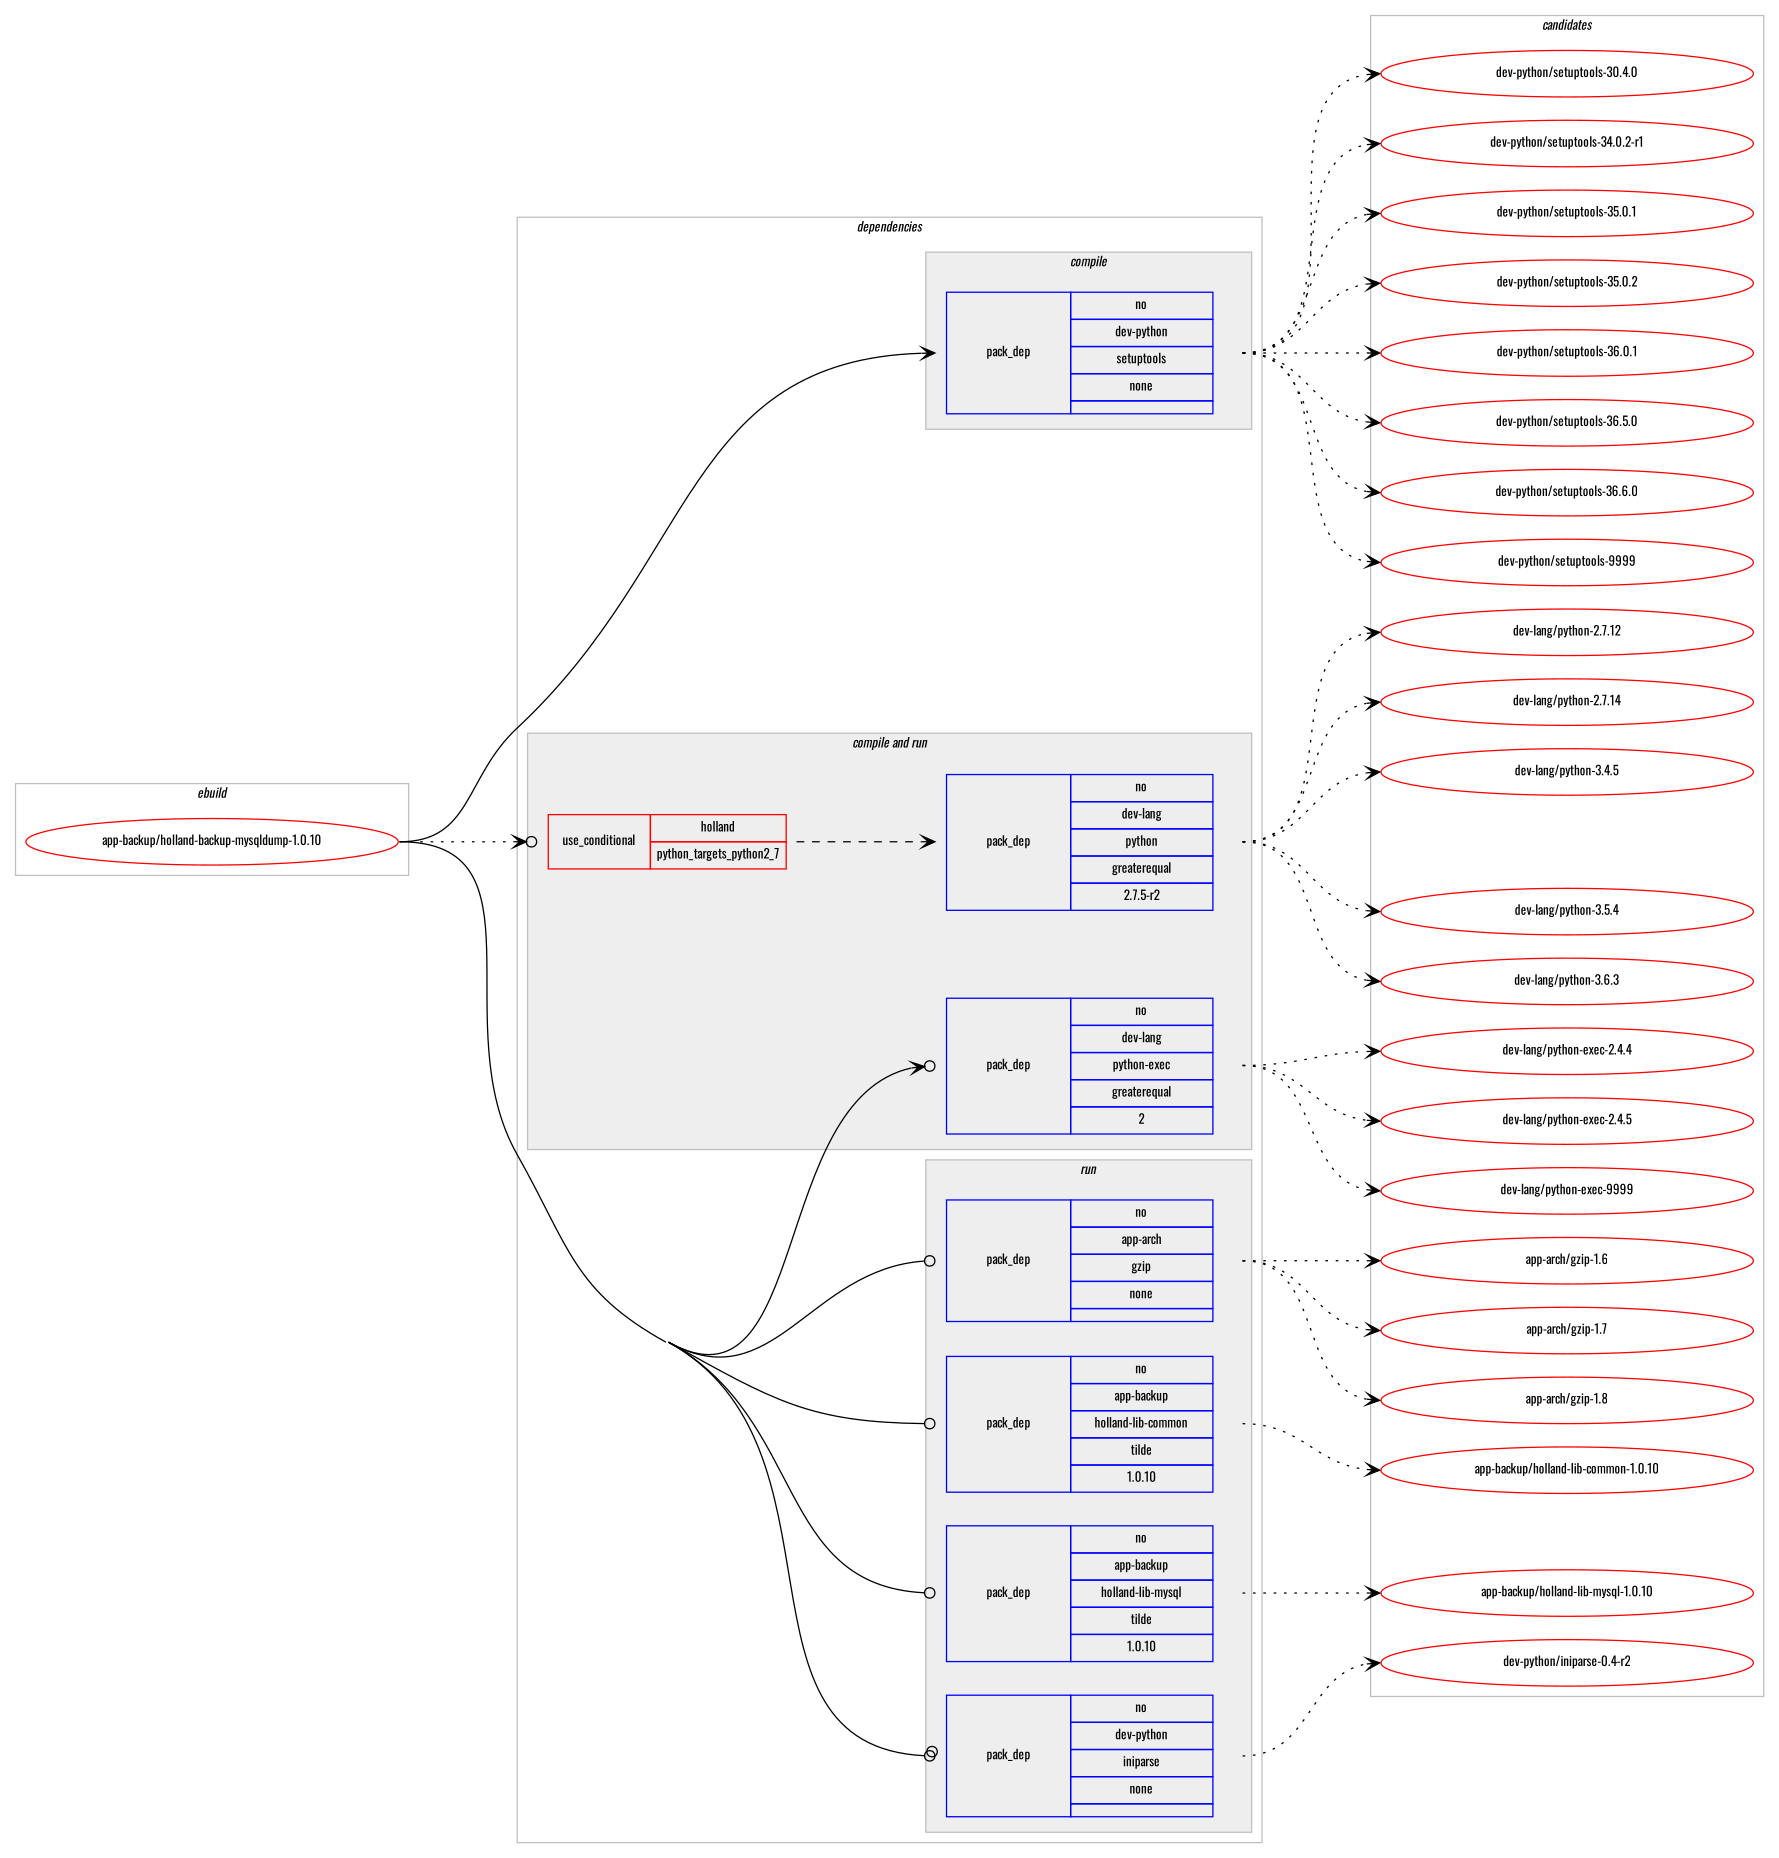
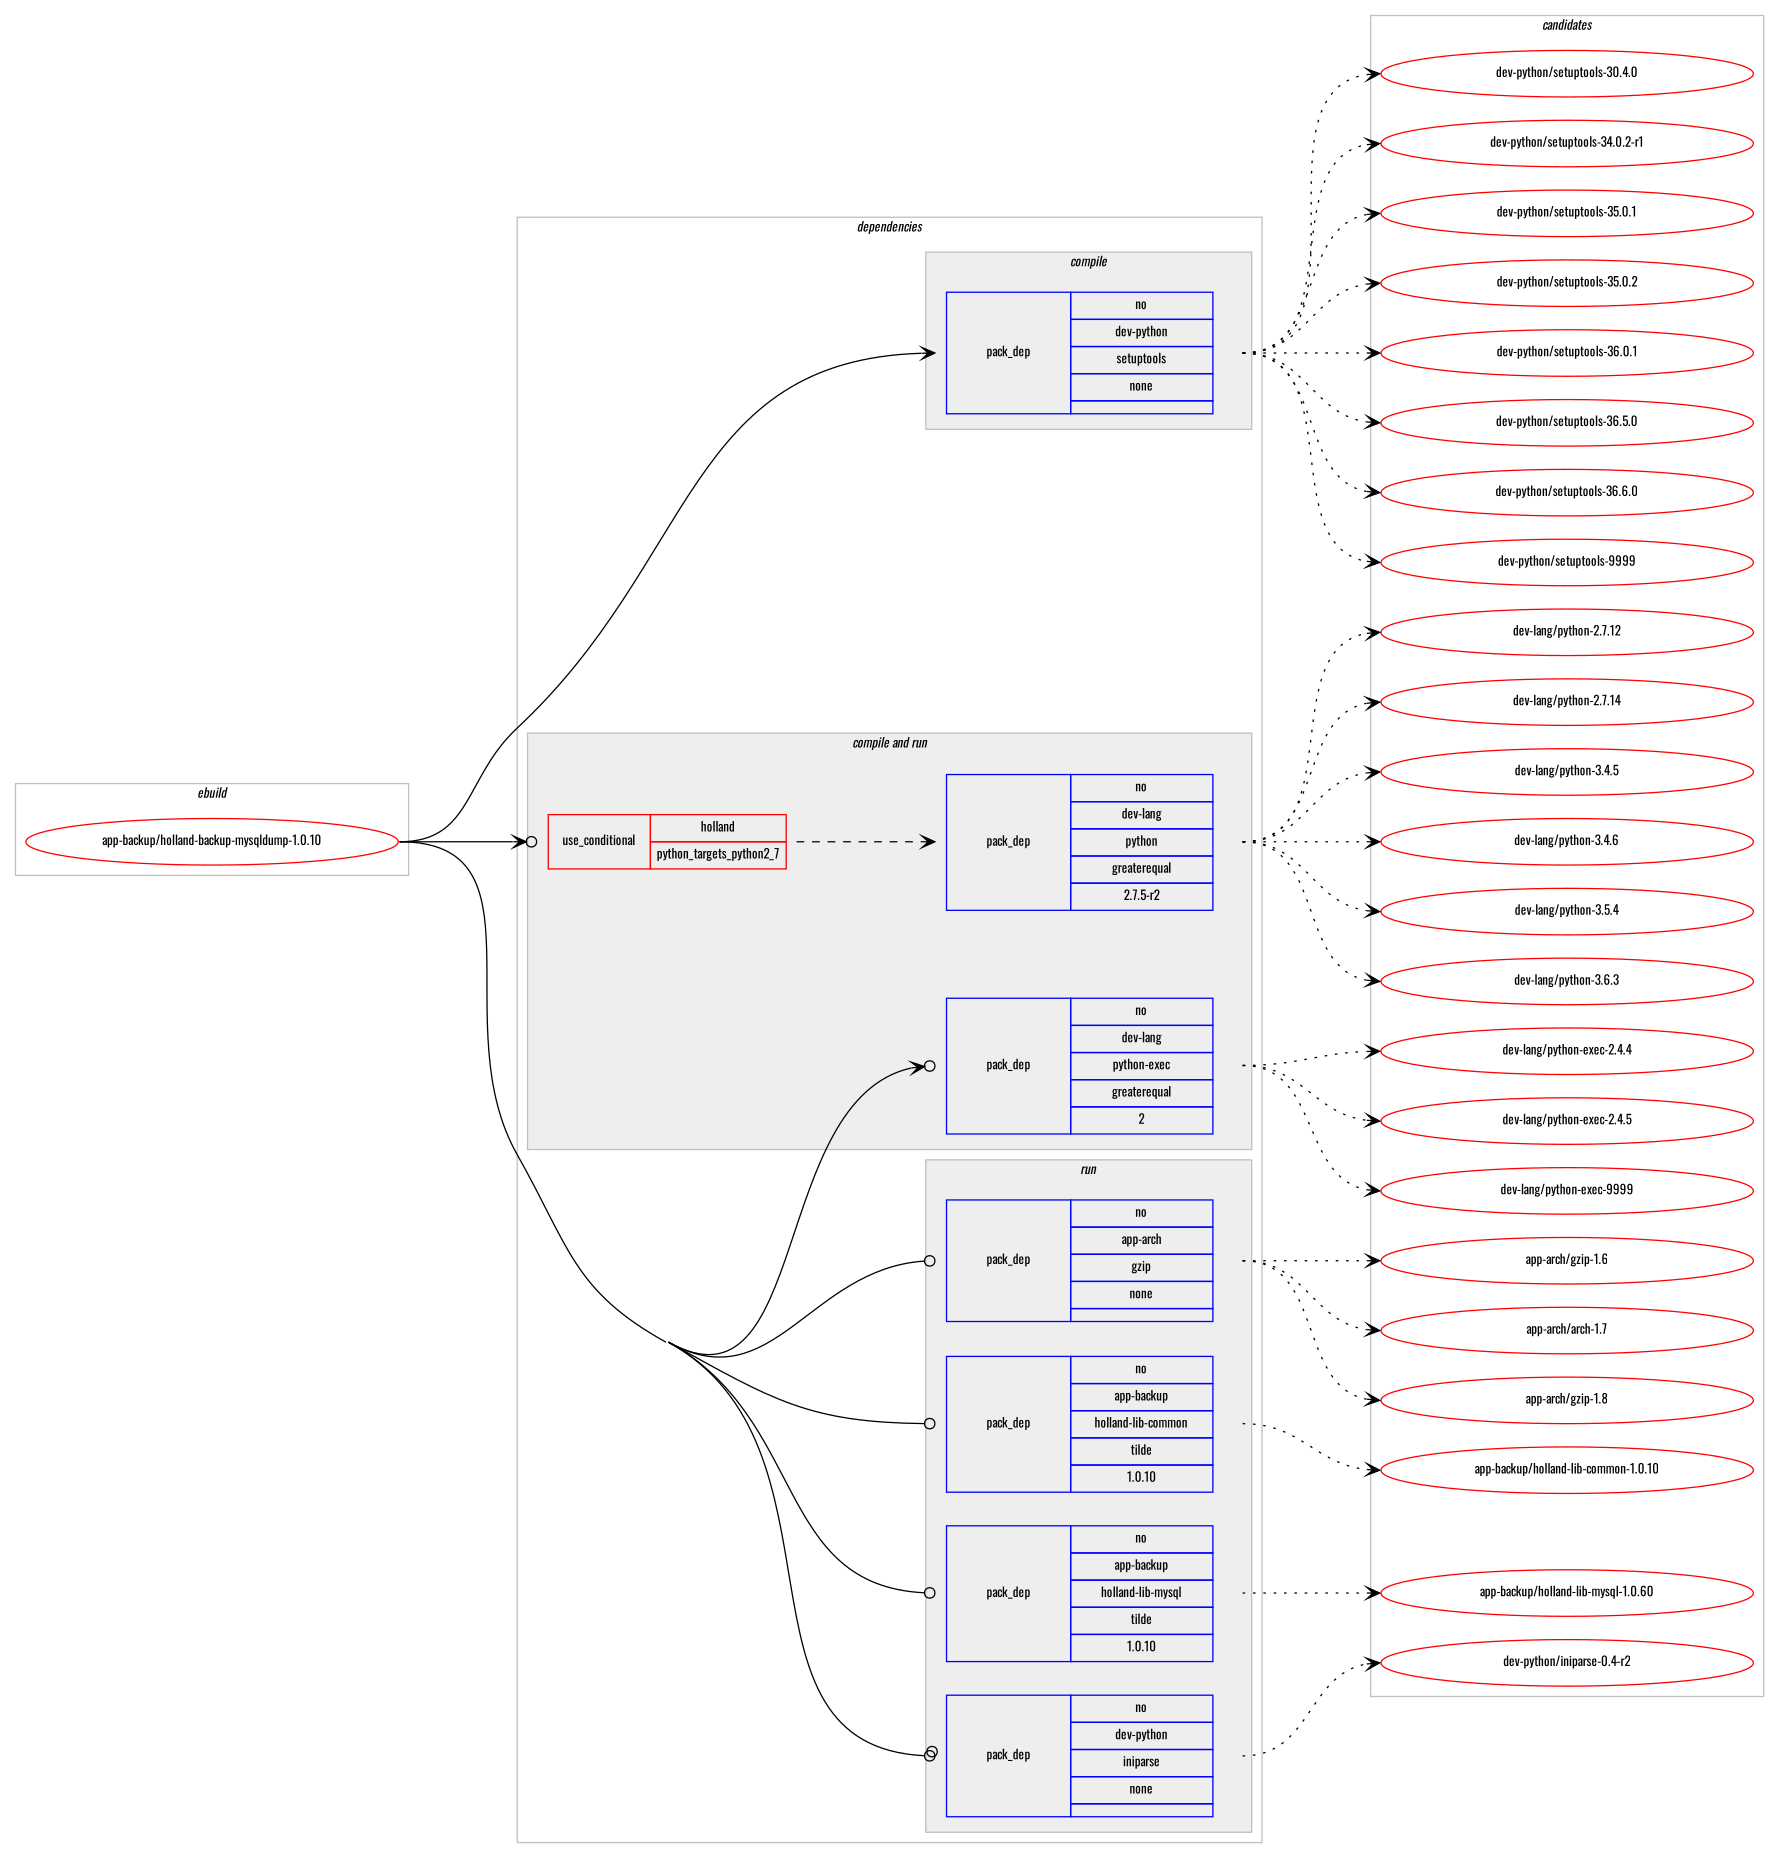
  digraph {
    compound=true
    concentrate=true
    fontname=Oswald
    fontsize=10
    newrank=true
    rankdir=LR
    ranksep=1.5
    node [color=red fontname=Oswald fontsize=10]
    edge [arrowhead=vee fontname=Oswald headport=w style=dotted tailport=e weight=100]
    n1 [label="app-backup/holland-backup-mysqldump-1.0.10" width=4]
    n2 [color=blue label=<<TABLE BORDER="0" CELLBORDER="1" CELLSPACING="0" CELLPADDING="4" WIDTH="220"><TR><TD ROWSPAN="6" CELLPADDING="30">pack_dep</TD></TR><TR><TD WIDTH="110">no</TD></TR><TR><TD>dev-python</TD></TR><TR><TD>setuptools</TD></TR><TR><TD>none</TD></TR><TR><TD></TD></TR></TABLE>> shape=none]
    n3 [color=blue label=<<TABLE BORDER="0" CELLBORDER="1" CELLSPACING="0" CELLPADDING="4" WIDTH="220"><TR><TD ROWSPAN="6" CELLPADDING="30">pack_dep</TD></TR><TR><TD WIDTH="110">no</TD></TR><TR><TD>dev-lang</TD></TR><TR><TD>python</TD></TR><TR><TD>greaterequal</TD></TR><TR><TD>2.7.5-r2</TD></TR></TABLE>> shape=none]
    n4 [label=<<TABLE BORDER="0" CELLBORDER="1" CELLSPACING="0" CELLPADDING="4"><TR><TD ROWSPAN="3" CELLPADDING="10">use_conditional</TD></TR><TR><TD>holland</TD></TR><TR><TD>python_targets_python2_7</TD></TR></TABLE>> shape=none]
    n5 [color=blue label=<<TABLE BORDER="0" CELLBORDER="1" CELLSPACING="0" CELLPADDING="4" WIDTH="220"><TR><TD ROWSPAN="6" CELLPADDING="30">pack_dep</TD></TR><TR><TD WIDTH="110">no</TD></TR><TR><TD>dev-lang</TD></TR><TR><TD>python-exec</TD></TR><TR><TD>greaterequal</TD></TR><TR><TD>2</TD></TR></TABLE>> shape=none]
    n6 [color=blue label=<<TABLE BORDER="0" CELLBORDER="1" CELLSPACING="0" CELLPADDING="4" WIDTH="220"><TR><TD ROWSPAN="6" CELLPADDING="30">pack_dep</TD></TR><TR><TD WIDTH="110">no</TD></TR><TR><TD>app-arch</TD></TR><TR><TD>gzip</TD></TR><TR><TD>none</TD></TR><TR><TD></TD></TR></TABLE>> shape=none]
    n7 [color=blue label=<<TABLE BORDER="0" CELLBORDER="1" CELLSPACING="0" CELLPADDING="4" WIDTH="220"><TR><TD ROWSPAN="6" CELLPADDING="30">pack_dep</TD></TR><TR><TD WIDTH="110">no</TD></TR><TR><TD>app-backup</TD></TR><TR><TD>holland-lib-common</TD></TR><TR><TD>tilde</TD></TR><TR><TD>1.0.10</TD></TR></TABLE>> shape=none]
    n8 [color=blue label=<<TABLE BORDER="0" CELLBORDER="1" CELLSPACING="0" CELLPADDING="4" WIDTH="220"><TR><TD ROWSPAN="6" CELLPADDING="30">pack_dep</TD></TR><TR><TD WIDTH="110">no</TD></TR><TR><TD>app-backup</TD></TR><TR><TD>holland-lib-mysql</TD></TR><TR><TD>tilde</TD></TR><TR><TD>1.0.10</TD></TR></TABLE>> shape=none]
    n9 [color=blue label=<<TABLE BORDER="0" CELLBORDER="1" CELLSPACING="0" CELLPADDING="4" WIDTH="220"><TR><TD ROWSPAN="6" CELLPADDING="30">pack_dep</TD></TR><TR><TD WIDTH="110">no</TD></TR><TR><TD>dev-python</TD></TR><TR><TD>iniparse</TD></TR><TR><TD>none</TD></TR><TR><TD></TD></TR></TABLE>> shape=none]
    n10 [label="dev-python/setuptools-30.4.0" width=4]
    n11 [label="dev-python/setuptools-34.0.2-r1" width=4]
    n12 [label="dev-python/setuptools-35.0.1" width=4]
    n13 [label="dev-python/setuptools-35.0.2" width=4]
    n14 [label="dev-python/setuptools-36.0.1" width=4]
    n15 [label="dev-python/setuptools-36.5.0" width=4]
    n16 [label="dev-python/setuptools-36.6.0" width=4]
    n17 [label="dev-python/setuptools-9999" width=4]
    n18 [label="dev-lang/python-2.7.12" width=4]
    n19 [label="dev-lang/python-2.7.14" width=4]
    n20 [label="dev-lang/python-3.4.5" width=4]
+   n21 [label="dev-lang/python-3.4.6" width=4]
    n22 [label="dev-lang/python-3.5.4" width=4]
    n23 [label="dev-lang/python-3.6.3" width=4]
    n24 [label="dev-lang/python-exec-2.4.4" width=4]
    n25 [label="dev-lang/python-exec-2.4.5" width=4]
    n26 [label="dev-lang/python-exec-9999" width=4]
    n27 [label="app-arch/gzip-1.6" width=4]
-   n28 [label="app-arch/gzip-1.7" width=4]
+   n28 [label="app-arch/arch-1.7" width=4]
    n29 [label="app-arch/gzip-1.8" width=4]
    n30 [label="app-backup/holland-lib-common-1.0.10" width=4]
-   n31 [label="app-backup/holland-lib-mysql-1.0.10" width=4]
+   n31 [label="app-backup/holland-lib-mysql-1.0.60" width=4]
    n32 [label="dev-python/iniparse-0.4-r2" width=4]
    subgraph cluster_1 {
      color=gray
      label=<<i>ebuild</i>>
      rank=same
      n1
    }
    subgraph cluster_2 {
      color=gray
      label=<<i>dependencies</i>>
      subgraph cluster_3 {
        color=gray
        fillcolor="#eeeeee"
        label=<<i>compile</i>>
        style=filled
        subgraph sub_4 {
          color=gray
          fillcolor="#eeeeee"
          label=<<i>compile</i>>
          style=filled
          n2
        }
      }
      subgraph cluster_5 {
        color=gray
        fillcolor="#eeeeee"
        label=<<i>compile and run</i>>
        style=filled
        subgraph sub_6 {
          color=gray
          fillcolor="#eeeeee"
          label=<<i>compile and run</i>>
          style=filled
          n4
          subgraph sub_7 {
            color=gray
            fillcolor="#eeeeee"
            label=<<i>compile and run</i>>
            style=filled
            n3
          }
        }
        subgraph sub_8 {
          color=gray
          fillcolor="#eeeeee"
          label=<<i>compile and run</i>>
          style=filled
          n5
        }
      }
      subgraph cluster_9 {
        color=gray
        fillcolor="#eeeeee"
        label=<<i>run</i>>
        style=filled
        subgraph sub_10 {
          color=gray
          fillcolor="#eeeeee"
          label=<<i>run</i>>
          style=filled
          n6
        }
        subgraph sub_11 {
          color=gray
          fillcolor="#eeeeee"
          label=<<i>run</i>>
          style=filled
          n7
        }
        subgraph sub_12 {
          color=gray
          fillcolor="#eeeeee"
          label=<<i>run</i>>
          style=filled
          n8
        }
        subgraph sub_13 {
          color=gray
          fillcolor="#eeeeee"
          label=<<i>run</i>>
          style=filled
          n9
        }
      }
    }
    subgraph cluster_14 {
      color=gray
      label=<<i>candidates</i>>
      rank=same
      subgraph sub_15 {
        color=black
        label=<<i>candidates</i>>
        nodesep=1
        rank=same
        n10
        n11
        n12
        n13
        n14
        n15
        n16
        n17
      }
      subgraph sub_16 {
        color=black
        label=<<i>candidates</i>>
        nodesep=1
        rank=same
        n18
        n19
        n20
+       n21
        n22
        n23
      }
      subgraph sub_17 {
        color=black
        label=<<i>candidates</i>>
        nodesep=1
        rank=same
        n24
        n25
        n26
      }
      subgraph sub_18 {
        color=black
        label=<<i>candidates</i>>
        nodesep=1
        rank=same
        n27
        n28
        n29
      }
      subgraph sub_19 {
        color=black
        label=<<i>candidates</i>>
        nodesep=1
        rank=same
        n30
      }
      subgraph sub_20 {
        color=black
        label=<<i>candidates</i>>
        nodesep=1
        rank=same
        n31
      }
      subgraph sub_21 {
        color=black
        label=<<i>candidates</i>>
        nodesep=1
        rank=same
        n32
      }
    }
    n1 -> n2 [style=solid weight=20]
-   n1 -> n4 [arrowhead=odotvee weight=20]
+   n1 -> n4 [arrowhead=odotvee style=solid weight=20]
    n1 -> n5 [arrowhead=odotvee style=solid weight=20]
    n1 -> n6 [arrowhead=odot style=solid weight=20]
    n1 -> n7 [arrowhead=odot style=solid weight=20]
    n1 -> n8 [arrowhead=odot style=solid weight=20]
    n1 -> n9 [arrowhead=odot style=solid weight=20]
    n2 -> n10
    n2 -> n11
    n2 -> n12
    n2 -> n13
    n2 -> n14
    n2 -> n15
    n2 -> n16
    n2 -> n17
    n3 -> n18
    n3 -> n19
    n3 -> n20
+   n3 -> n21
    n3 -> n22
    n3 -> n23
    n4 -> n3 [style=dashed weight=20]
    n5 -> n24
    n5 -> n25
    n5 -> n26
    n6 -> n27
    n6 -> n28
    n6 -> n29
    n7 -> n30
    n8 -> n31
    n9 -> n32
  }
